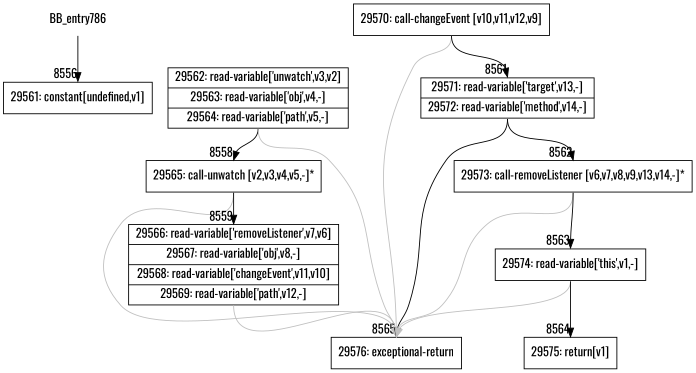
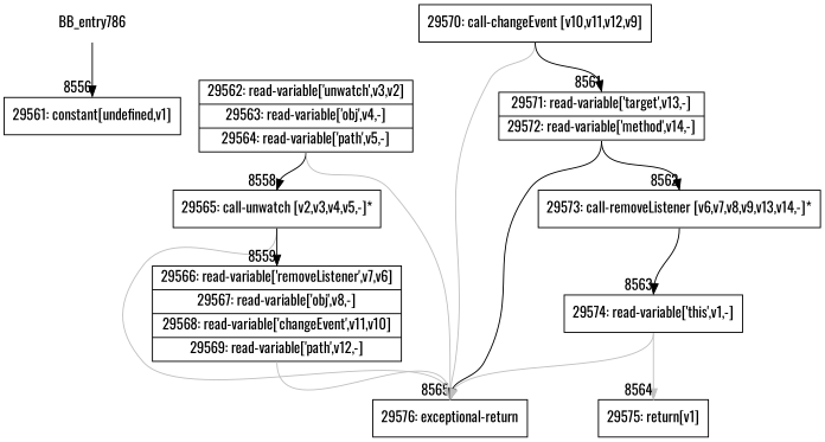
  digraph {
    fontname=Oswald
    rankdir=TD
    node [fontname=Oswald shape=record]
    edge [fontname=Oswald headport=n tailport=s]
    n1 [label=BB_entry786 shape=none]
    n2 [label="{29561: constant[undefined,v1]}"]
    n3 [label="{29562: read-variable['unwatch',v3,v2]|29563: read-variable['obj',v4,-]|29564: read-variable['path',v5,-]}"]
    n4 [label="{29565: call-unwatch [v2,v3,v4,v5,-]*}"]
    n5 [label="{29576: exceptional-return}"]
    n6 [label="{29566: read-variable['removeListener',v7,v6]|29567: read-variable['obj',v8,-]|29568: read-variable['changeEvent',v11,v10]|29569: read-variable['path',v12,-]}"]
    n7 [label="{29570: call-changeEvent [v10,v11,v12,v9]}"]
    n8 [label="{29571: read-variable['target',v13,-]|29572: read-variable['method',v14,-]}"]
    n9 [label="{29573: call-removeListener [v6,v7,v8,v9,v13,v14,-]*}"]
    n10 [label="{29574: read-variable['this',v1,-]}"]
    n11 [label="{29575: return[v1]}"]
    n1 -> n2 [headlabel="    8556"]
    n3 -> n4 [headlabel="      8558"]
    n3 -> n5 [color=gray headlabel="      8565"]
    n4 -> n5 [color=gray]
    n4 -> n6 [headlabel="      8559"]
    n6 -> n5 [color=gray]
    n7 -> n5 [color=gray]
    n7 -> n8 [headlabel="      8561"]
    n8 -> n5 [color=black]
    n8 -> n9 [headlabel="      8562"]
-   n9 -> n5 [color=gray]
    n9 -> n10 [headlabel="      8563"]
    n10 -> n5 [color=gray]
-   n10 -> n11 [headlabel="      8564"]
+   n10 -> n11 [headlabel="      8564" color=gray]
  }
